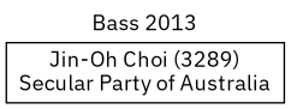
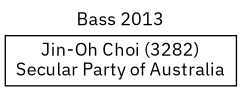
  digraph {
    label="Bass 2013"
    labelloc=t
    mclimit=10
    fontname="IBM Plex Sans"
-   n1 [label="Jin-Oh Choi (3289)\nSecular Party of Australia" shape=box fontname="IBM Plex Sans"]
+   n1 [label="Jin-Oh Choi (3282)\nSecular Party of Australia" shape=box fontname="IBM Plex Sans"]
  }
